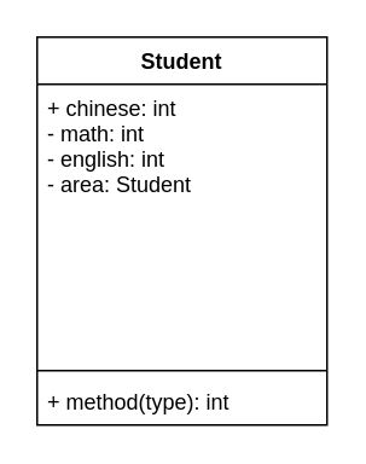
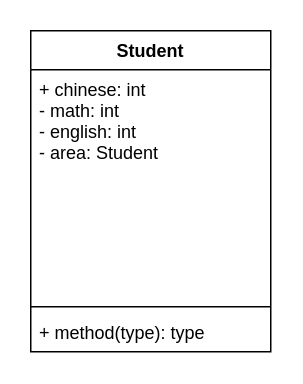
  <mxCell id="0" />
  <mxCell id="1" parent="0" />
  <mxCell id="2" value="Student" style="swimlane;fontStyle=1;align=center;verticalAlign=top;childLayout=stackLayout;horizontal=1;startSize=26;horizontalStack=0;resizeParent=1;resizeParentMax=0;resizeLast=0;collapsible=1;marginBottom=0;" vertex="1" parent="1"><mxGeometry x="20" y="20" width="160" height="214" as="geometry" /></mxCell>
  <mxCell id="3" value="+ chinese: int&#10;- math: int&#10;- english: int&#10;- area: Student" style="text;strokeColor=none;fillColor=none;align=left;verticalAlign=top;spacingLeft=4;spacingRight=4;overflow=hidden;rotatable=0;points=[[0,0.5],[1,0.5]];portConstraint=eastwest;" vertex="1" parent="2"><mxGeometry y="26" width="160" height="154" as="geometry" /></mxCell>
  <mxCell id="4" value="" style="line;strokeWidth=1;fillColor=none;align=left;verticalAlign=middle;spacingTop=-1;spacingLeft=3;spacingRight=3;rotatable=0;labelPosition=right;points=[];portConstraint=eastwest;" vertex="1" parent="2"><mxGeometry y="180" width="160" height="8" as="geometry" /></mxCell>
- <mxCell id="5" value="+ method(type): int" style="text;strokeColor=none;fillColor=none;align=left;verticalAlign=top;spacingLeft=4;spacingRight=4;overflow=hidden;rotatable=0;points=[[0,0.5],[1,0.5]];portConstraint=eastwest;" vertex="1" parent="2"><mxGeometry y="188" width="160" height="26" as="geometry" /></mxCell>
+ <mxCell id="5" value="+ method(type): type" style="text;strokeColor=none;fillColor=none;align=left;verticalAlign=top;spacingLeft=4;spacingRight=4;overflow=hidden;rotatable=0;points=[[0,0.5],[1,0.5]];portConstraint=eastwest;" vertex="1" parent="2"><mxGeometry y="188" width="160" height="26" as="geometry" /></mxCell>
